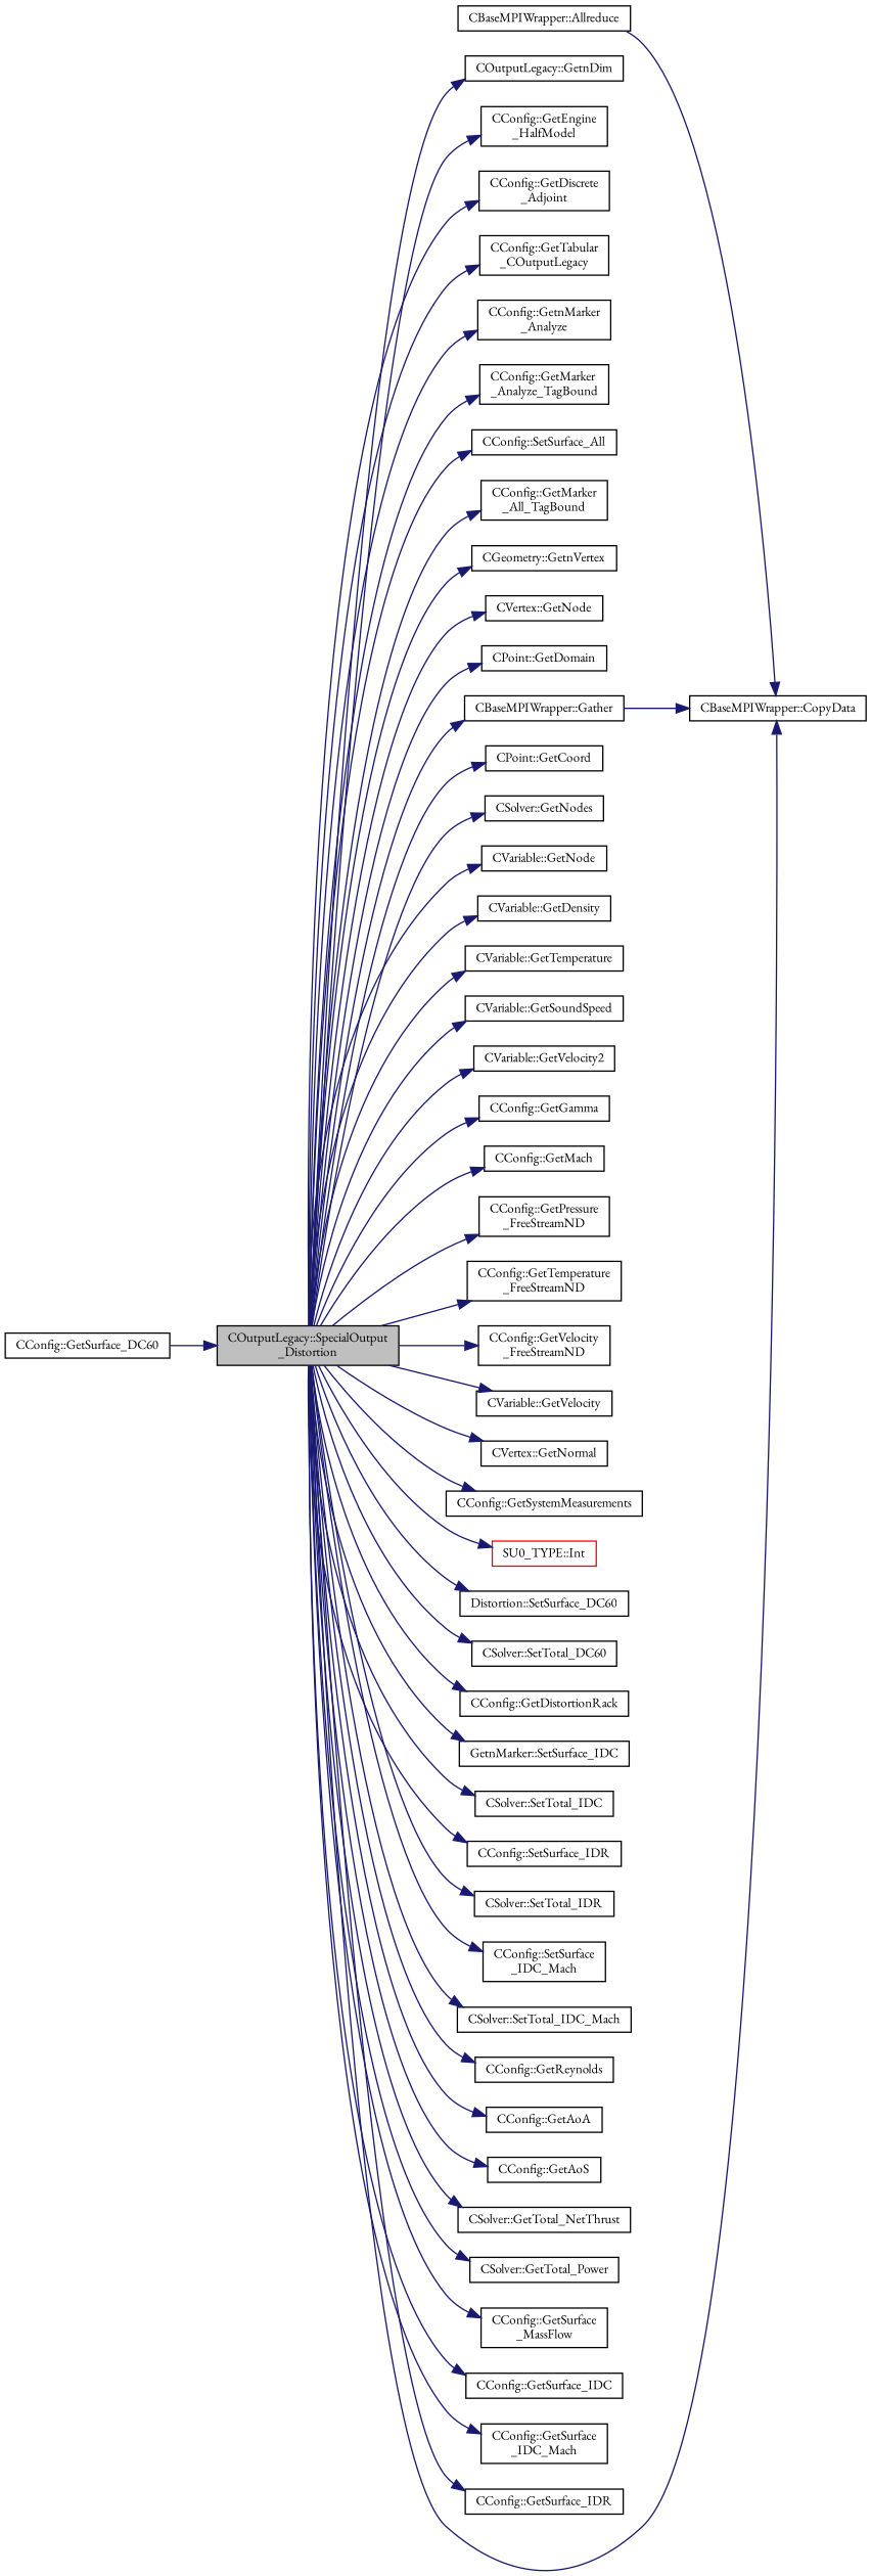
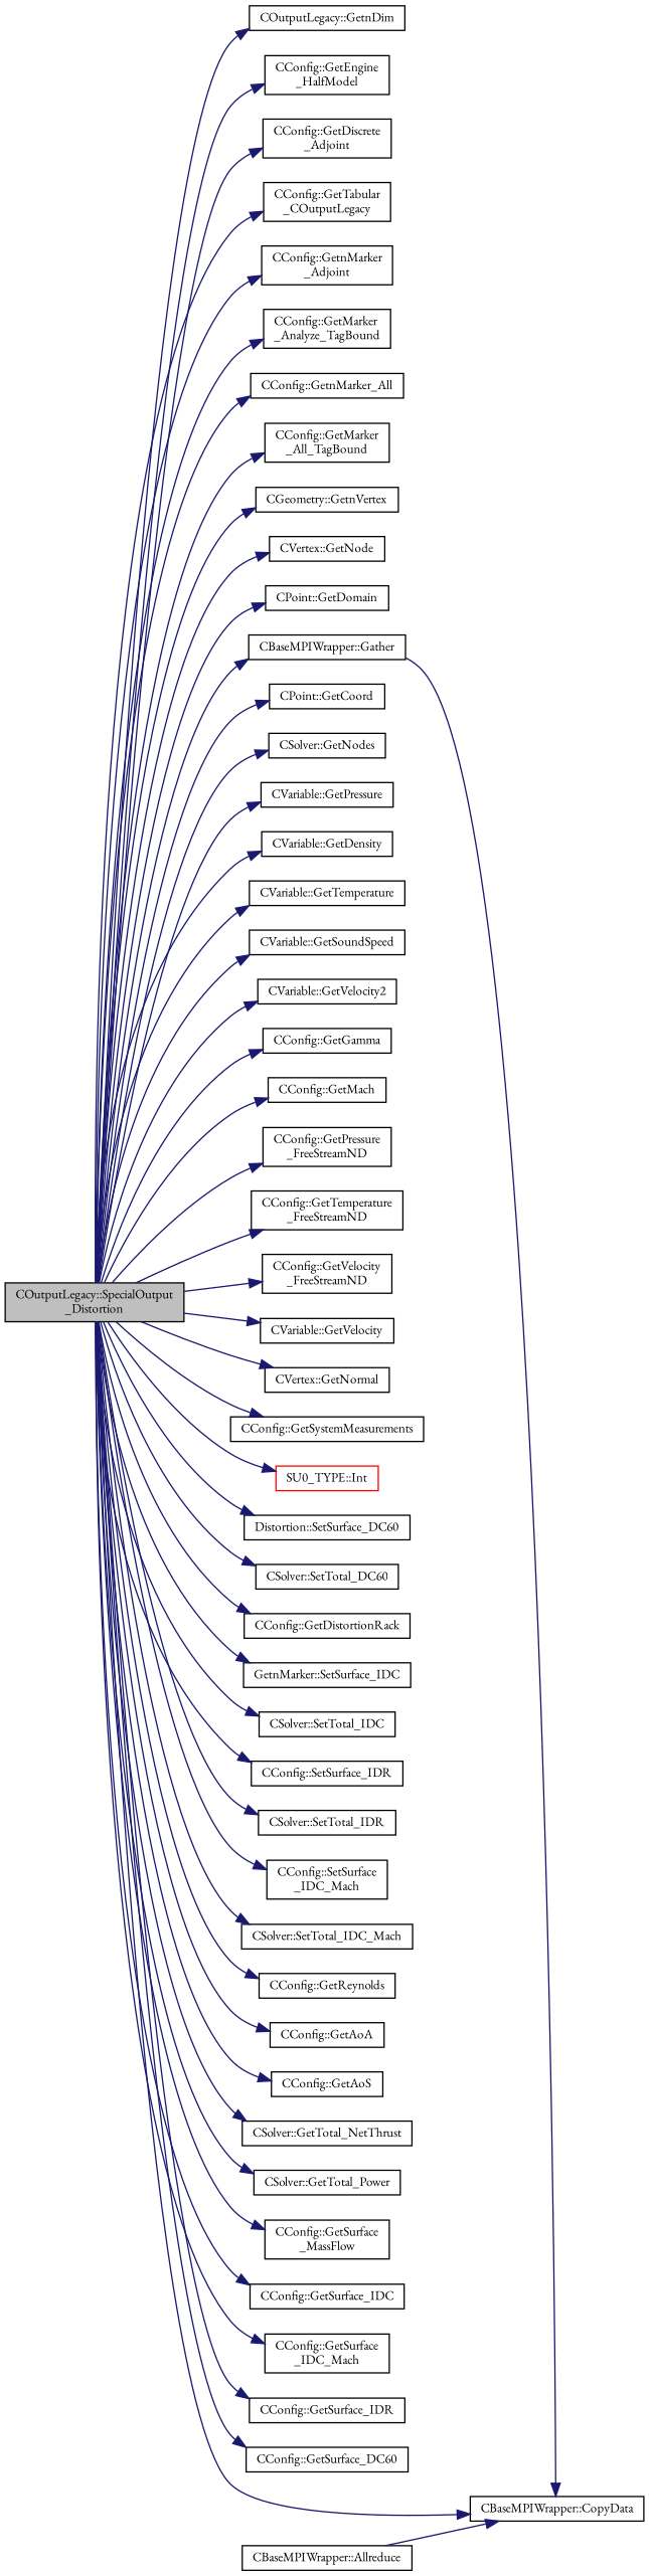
  digraph {
    fontname="EB Garamond"
    rankdir=LR
    node [color=black fillcolor=white fontname="EB Garamond" fontsize=10 shape=record style=filled]
    edge [color=midnightblue fontname="EB Garamond" fontsize=10 labelfontname=Helvetica labelfontsize=10 style=solid]
    n1 [fillcolor=grey75 fontcolor=black height=0.2 label="COutputLegacy::SpecialOutput\l_Distortion" width=0.4]
    n2 [height=0.2 label="COutputLegacy::GetnDim" width=0.4]
    n3 [height=0.2 label="CConfig::GetEngine\l_HalfModel" width=0.4]
    n4 [height=0.2 label="CConfig::GetDiscrete\l_Adjoint" width=0.4]
    n5 [height=0.2 label="CConfig::GetTabular\l_COutputLegacy" width=0.4]
-   n6 [height=0.2 label="CConfig::GetnMarker\l_Analyze" width=0.4]
+   n6 [height=0.2 label="CConfig::GetnMarker\l_Adjoint" width=0.4]
    n7 [height=0.2 label="CConfig::GetMarker\l_Analyze_TagBound" width=0.4]
-   n8 [height=0.2 label="CConfig::SetSurface_All" width=0.4]
+   n8 [height=0.2 label="CConfig::GetnMarker_All" width=0.4]
    n9 [height=0.2 label="CConfig::GetMarker\l_All_TagBound" width=0.4]
    n10 [height=0.2 label="CGeometry::GetnVertex" width=0.4]
    n11 [height=0.2 label="CVertex::GetNode" width=0.4]
    n12 [height=0.2 label="CPoint::GetDomain" width=0.4]
    n13 [height=0.2 label="CBaseMPIWrapper::Gather" width=0.4]
    n14 [height=0.2 label="CPoint::GetCoord" width=0.4]
    n15 [height=0.2 label="CSolver::GetNodes" width=0.4]
-   n16 [height=0.2 label="CVariable::GetNode" width=0.4]
+   n16 [height=0.2 label="CVariable::GetPressure" width=0.4]
    n17 [height=0.2 label="CVariable::GetDensity" width=0.4]
    n18 [height=0.2 label="CVariable::GetTemperature" width=0.4]
    n19 [height=0.2 label="CVariable::GetSoundSpeed" width=0.4]
    n20 [height=0.2 label="CVariable::GetVelocity2" width=0.4]
    n21 [height=0.2 label="CConfig::GetGamma" width=0.4]
    n22 [height=0.2 label="CConfig::GetMach" width=0.4]
    n23 [height=0.2 label="CConfig::GetPressure\l_FreeStreamND" width=0.4]
    n24 [height=0.2 label="CConfig::GetTemperature\l_FreeStreamND" width=0.4]
    n25 [height=0.2 label="CConfig::GetVelocity\l_FreeStreamND" width=0.4]
    n26 [height=0.2 label="CVariable::GetVelocity" width=0.4]
    n27 [height=0.2 label="CVertex::GetNormal" width=0.4]
    n28 [height=0.2 label="CConfig::GetSystemMeasurements" width=0.4]
    n29 [color=red height=0.2 label="SU0_TYPE::Int" width=0.4]
    n30 [height=0.2 label="Distortion::SetSurface_DC60" width=0.4]
    n31 [height=0.2 label="CSolver::SetTotal_DC60" width=0.4]
    n32 [height=0.2 label="CConfig::GetDistortionRack" width=0.4]
    n33 [height=0.2 label="GetnMarker::SetSurface_IDC" width=0.4]
    n34 [height=0.2 label="CSolver::SetTotal_IDC" width=0.4]
    n35 [height=0.2 label="CConfig::SetSurface_IDR" width=0.4]
    n36 [height=0.2 label="CSolver::SetTotal_IDR" width=0.4]
    n37 [height=0.2 label="CConfig::SetSurface\l_IDC_Mach" width=0.4]
    n38 [height=0.2 label="CSolver::SetTotal_IDC_Mach" width=0.4]
    n39 [height=0.2 label="CConfig::GetReynolds" width=0.4]
    n40 [height=0.2 label="CConfig::GetAoA" width=0.4]
    n41 [height=0.2 label="CConfig::GetAoS" width=0.4]
    n42 [height=0.2 label="CSolver::GetTotal_NetThrust" width=0.4]
    n43 [height=0.2 label="CSolver::GetTotal_Power" width=0.4]
    n44 [height=0.2 label="CConfig::GetSurface\l_MassFlow" width=0.4]
    n45 [height=0.2 label="CConfig::GetSurface_IDC" width=0.4]
    n46 [height=0.2 label="CConfig::GetSurface\l_IDC_Mach" width=0.4]
    n47 [height=0.2 label="CConfig::GetSurface_IDR" width=0.4]
    n48 [height=0.2 label="CConfig::GetSurface_DC60" width=0.4]
    n49 [height=0.2 label="CBaseMPIWrapper::CopyData" width=0.4]
    n50 [height=0.2 label="CBaseMPIWrapper::Allreduce" width=0.4]
    n1 -> n2
    n1 -> n3
    n1 -> n4
    n1 -> n5
    n1 -> n6
    n1 -> n7
    n1 -> n8
    n1 -> n9
    n1 -> n10
    n1 -> n11
    n1 -> n12
    n1 -> n13
    n1 -> n14
    n1 -> n15
    n1 -> n16
    n1 -> n17
    n1 -> n18
    n1 -> n19
    n1 -> n20
    n1 -> n21
    n1 -> n22
    n1 -> n23
    n1 -> n24
    n1 -> n25
    n1 -> n26
    n1 -> n27
    n1 -> n28
    n1 -> n29
    n1 -> n30
    n1 -> n31
    n1 -> n32
    n1 -> n33
    n1 -> n34
    n1 -> n35
    n1 -> n36
    n1 -> n37
    n1 -> n38
    n1 -> n39
    n1 -> n40
    n1 -> n41
    n1 -> n42
    n1 -> n43
    n1 -> n44
    n1 -> n45
    n1 -> n46
    n1 -> n47
-   n48 -> n1
+   n1 -> n48
    n1 -> n49
    n13 -> n49
    n50 -> n49
  }
